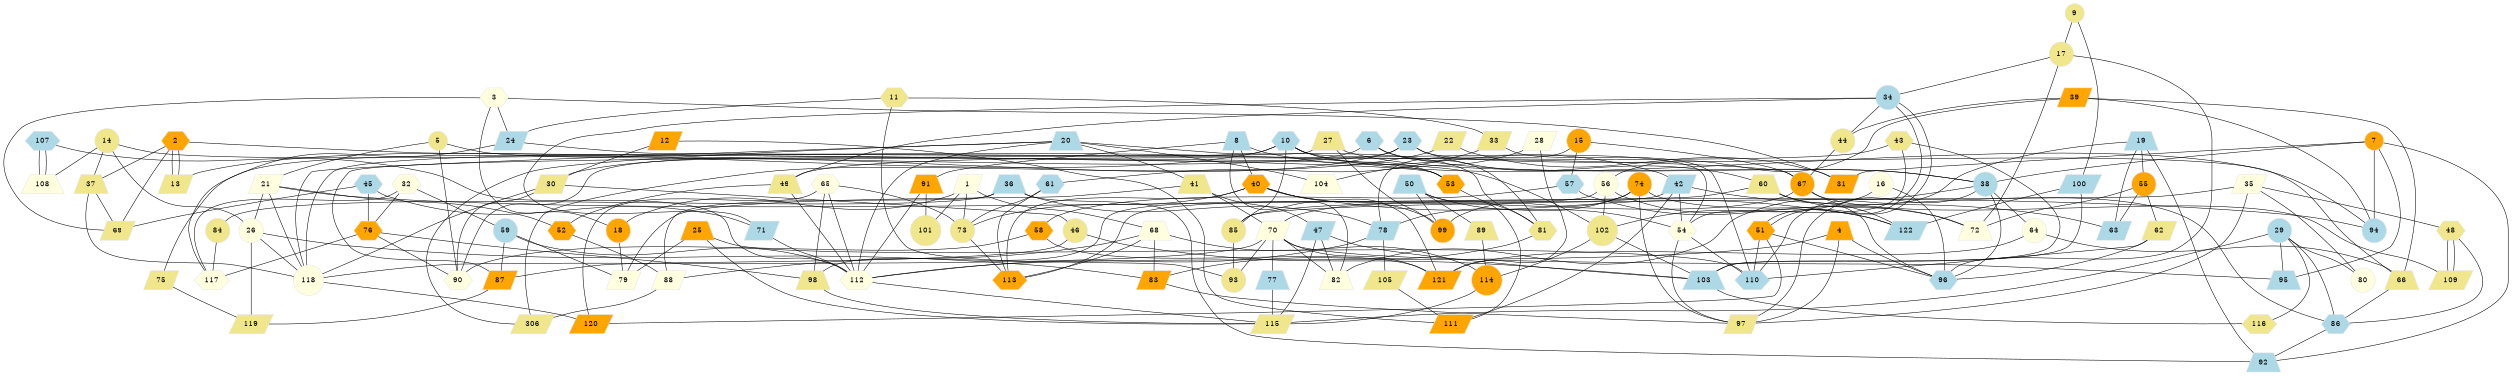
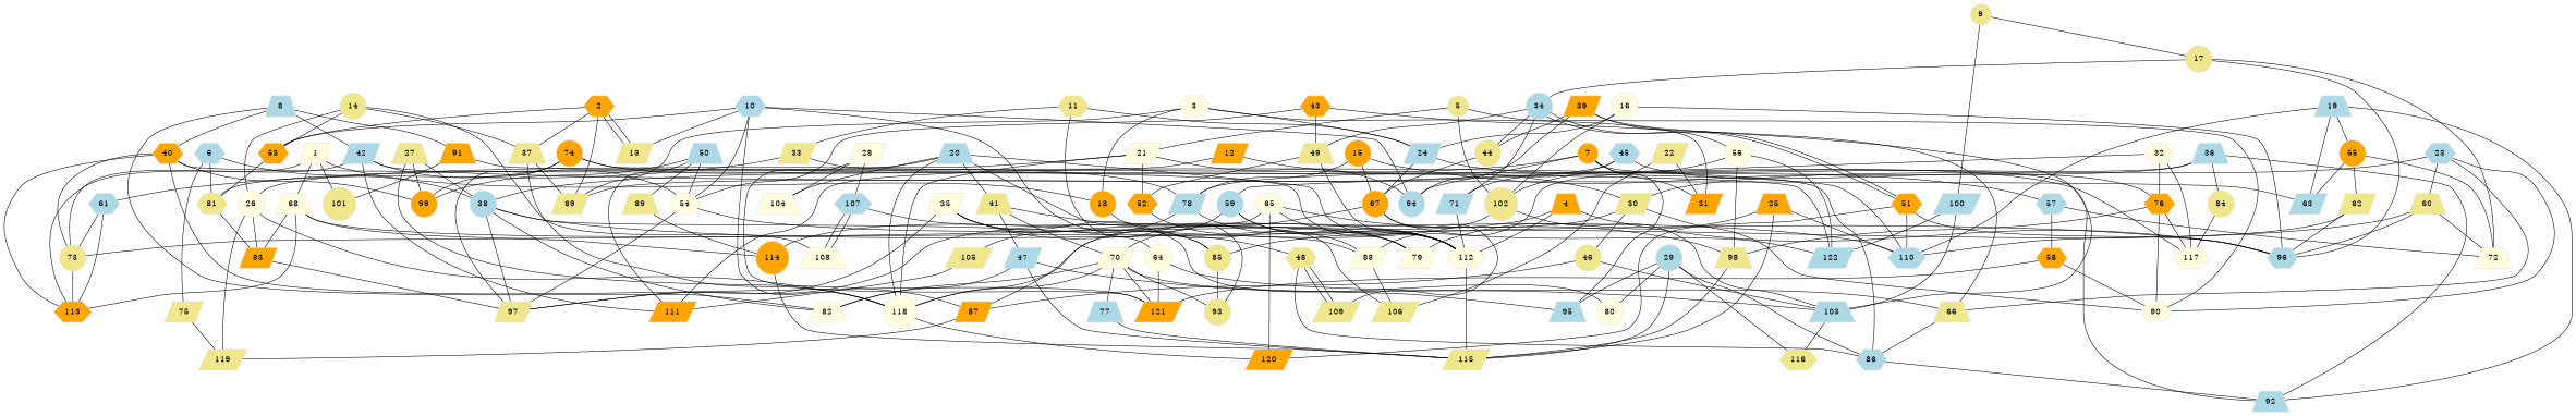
  graph {
    node [color=gray90 fillcolor=khaki shape=parallelogram style=filled]
    1 [fillcolor=lightyellow]
    18 [fillcolor=orange shape=circle]
    68 [fillcolor=lightyellow shape=trapezium]
    73 [shape=circle]
    101 [shape=circle]
    79 [fillcolor=lightyellow]
    83 [fillcolor=orange]
    88 [fillcolor=lightyellow]
    113 [fillcolor=orange shape=hexagon]
    114 [fillcolor=orange shape=circle]
    2 [fillcolor=orange shape=hexagon]
    13
    37 [shape=trapezium]
    53 [fillcolor=orange shape=hexagon]
    69
    118 [fillcolor=lightyellow shape=circle]
    81 [shape=hexagon]
    3 [fillcolor=lightyellow shape=hexagon]
    24 [fillcolor=lightblue]
    31 [fillcolor=orange]
    67 [fillcolor=orange shape=circle]
    117 [fillcolor=lightyellow shape=hexagon]
    4 [fillcolor=orange shape=trapezium]
    96 [fillcolor=lightblue shape=hexagon]
    97
    112 [fillcolor=lightyellow shape=hexagon]
    115
    5 [shape=circle]
    21 [fillcolor=lightyellow]
    90 [fillcolor=lightyellow shape=hexagon]
    102 [shape=circle]
    94 [fillcolor=lightblue shape=circle]
    26 [fillcolor=lightyellow shape=circle]
    52 [fillcolor=orange shape=hexagon]
    103 [fillcolor=lightblue shape=trapezium]
    6 [fillcolor=lightblue shape=hexagon]
    38 [fillcolor=lightblue shape=circle]
    75
    82 [fillcolor=lightyellow shape=trapezium]
    64 [fillcolor=lightyellow shape=circle]
    119
    7 [fillcolor=orange shape=circle]
    92 [fillcolor=lightblue shape=trapezium]
    95 [fillcolor=lightblue shape=trapezium]
    8 [fillcolor=lightblue shape=trapezium]
    40 [fillcolor=orange shape=hexagon]
    42 [fillcolor=lightblue]
    91 [fillcolor=orange shape=trapezium]
    99 [fillcolor=orange shape=circle]
    121 [fillcolor=orange]
    122 [fillcolor=lightblue]
    54 [fillcolor=lightyellow shape=hexagon]
    111 [fillcolor=orange]
    63 [fillcolor=lightblue]
    9 [shape=circle]
    17 [shape=circle]
    100 [fillcolor=lightblue]
    34 [fillcolor=lightblue shape=circle]
    72 [fillcolor=lightyellow shape=trapezium]
    10 [fillcolor=lightblue shape=hexagon]
    85 [shape=circle]
    110 [fillcolor=lightblue shape=hexagon]
    93 [shape=circle]
    120 [fillcolor=orange]
    11 [shape=hexagon]
    33
    61 [fillcolor=lightblue shape=hexagon]
    12 [fillcolor=orange]
    30
    46 [shape=circle]
    14 [shape=circle]
    108 [fillcolor=lightyellow shape=trapezium]
    15 [fillcolor=orange shape=circle]
    57 [fillcolor=lightblue shape=hexagon]
    78 [fillcolor=lightblue]
    58 [fillcolor=orange shape=hexagon]
    70 [fillcolor=lightyellow]
    109
    105
    16 [fillcolor=lightyellow shape=circle]
    44 [shape=circle]
    49 [shape=trapezium]
    51 [fillcolor=orange shape=hexagon]
    71 [fillcolor=lightblue]
    19 [fillcolor=lightblue shape=trapezium]
    55 [fillcolor=orange shape=circle]
    62
    20 [fillcolor=lightblue shape=trapezium]
    41 [shape=trapezium]
    104 [fillcolor=lightyellow shape=trapezium]
-   106 [label=306]
+   106
    47 [fillcolor=lightblue]
    22
    23 [fillcolor=lightblue shape=hexagon]
    60 [shape=trapezium]
    66 [shape=trapezium]
    86 [fillcolor=lightblue shape=hexagon]
    25 [fillcolor=orange shape=trapezium]
    27 [shape=trapezium]
    87 [fillcolor=orange]
    28 [fillcolor=lightyellow]
    107 [fillcolor=lightblue shape=hexagon]
    29 [fillcolor=lightblue shape=circle]
    80 [fillcolor=lightyellow shape=circle]
    116 [shape=hexagon]
    32 [fillcolor=lightyellow shape=hexagon]
    59 [fillcolor=lightblue shape=circle]
    76 [fillcolor=orange shape=hexagon]
    98 [shape=trapezium]
    35 [fillcolor=lightyellow]
    48 [shape=hexagon]
    36 [fillcolor=lightblue shape=trapezium]
    84 [shape=circle]
    39 [fillcolor=orange]
    56 [fillcolor=lightyellow shape=circle]
    77 [fillcolor=lightblue shape=trapezium]
-   43 [shape=hexagon]
+   43 [fillcolor=orange shape=hexagon]
    45 [fillcolor=lightblue shape=hexagon]
    50 [fillcolor=lightblue shape=trapezium]
    89 [shape=trapezium]
    65 [fillcolor=lightyellow shape=hexagon]
    74 [fillcolor=orange shape=circle]
    1 -- 18
    1 -- 68
    1 -- 73
    1 -- 101
    18 -- 79
    68 -- 83
    68 -- 88
    68 -- 113
    68 -- 114
    73 -- 113
    83 -- 97
    88 -- 106
    114 -- 115
    2 -- 13
    2 -- 13
    2 -- 37
    2 -- 53
    2 -- 69
    37 -- 69
    37 -- 118
    53 -- 81
    118 -- 120
    81 -- 83
    3 -- 18
    3 -- 69
    3 -- 24
    3 -- 31
    24 -- 67
    24 -- 117
    67 -- 122
    67 -- 70
    67 -- 109
    4 -- 96
    4 -- 97
    4 -- 112
    112 -- 115
    5 -- 21
    5 -- 90
    5 -- 102
    21 -- 118
    21 -- 94
    21 -- 26
    21 -- 52
    102 -- 114
    102 -- 103
    26 -- 83
    26 -- 118
    26 -- 119
    52 -- 88
    103 -- 116
    6 -- 81
    6 -- 38
    6 -- 75
    38 -- 96
    38 -- 97
    38 -- 82
    38 -- 64
    75 -- 119
    64 -- 121
    64 -- 66
    7 -- 31
    7 -- 94
    7 -- 38
    7 -- 92
    7 -- 95
    8 -- 82
    8 -- 40
    8 -- 42
    8 -- 91
    40 -- 73
    40 -- 113
    40 -- 99
    40 -- 121
    40 -- 122
    42 -- 113
    42 -- 54
    42 -- 111
    42 -- 63
    91 -- 101
    91 -- 112
    54 -- 97
    54 -- 110
    9 -- 17
    9 -- 100
    17 -- 96
    17 -- 34
    17 -- 72
    100 -- 103
    100 -- 122
    34 -- 44
    34 -- 49
    34 -- 51
    34 -- 51
    34 -- 71
    10 -- 13
    10 -- 53
    10 -- 118
    10 -- 94
    10 -- 54
    10 -- 85
    85 -- 93
    11 -- 24
    11 -- 93
    11 -- 33
    33 -- 110
    33 -- 61
    61 -- 73
    61 -- 113
    12 -- 111
    12 -- 30
    30 -- 118
    30 -- 90
    30 -- 46
    46 -- 103
    46 -- 87
    14 -- 37
    14 -- 53
    14 -- 26
    14 -- 108
    15 -- 67
    15 -- 57
    15 -- 78
    57 -- 72
    57 -- 58
    78 -- 112
    78 -- 105
    58 -- 90
    58 -- 121
    70 -- 118
    70 -- 82
    70 -- 95
    70 -- 121
    70 -- 93
    70 -- 77
    105 -- 111
+   16 -- 24
    16 -- 96
    16 -- 102
    44 -- 67
    49 -- 112
    49 -- 52
    51 -- 96
    51 -- 110
    51 -- 120
    71 -- 112
    19 -- 92
    19 -- 63
    19 -- 110
    19 -- 55
    55 -- 63
    55 -- 72
    55 -- 62
    62 -- 96
    62 -- 110
    20 -- 118
    20 -- 81
    20 -- 112
    20 -- 41
    20 -- 104
    20 -- 106
    41 -- 79
    41 -- 70
    41 -- 47
    47 -- 115
    47 -- 103
    47 -- 82
    22 -- 31
    22 -- 106
    23 -- 90
    23 -- 30
    23 -- 60
    23 -- 66
    60 -- 96
    60 -- 72
    60 -- 85
    66 -- 86
    86 -- 92
    25 -- 79
    25 -- 115
    25 -- 110
    27 -- 38
    27 -- 99
    27 -- 87
    87 -- 119
    28 -- 121
    28 -- 104
+   28 -- 107
    107 -- 112
    107 -- 108
    107 -- 108
    29 -- 115
    29 -- 95
    29 -- 86
    29 -- 80
    29 -- 116
    32 -- 117
    32 -- 59
    32 -- 76
    59 -- 79
    59 -- 112
    59 -- 87
    76 -- 117
    76 -- 90
    76 -- 98
    98 -- 115
    35 -- 97
    35 -- 85
    35 -- 80
    35 -- 48
    48 -- 109
    48 -- 109
    48 -- 86
    36 -- 88
    36 -- 92
    36 -- 78
    36 -- 84
    84 -- 117
    39 -- 94
    39 -- 44
    39 -- 66
    39 -- 56
    56 -- 102
    56 -- 122
    56 -- 98
    77 -- 115
    43 -- 103
    43 -- 54
    43 -- 49
    45 -- 69
    45 -- 71
    45 -- 76
    50 -- 99
    50 -- 54
    50 -- 111
    50 -- 89
    89 -- 114
    65 -- 73
    65 -- 112
    65 -- 120
    65 -- 98
    74 -- 97
    74 -- 99
    74 -- 78
    74 -- 86
  }
